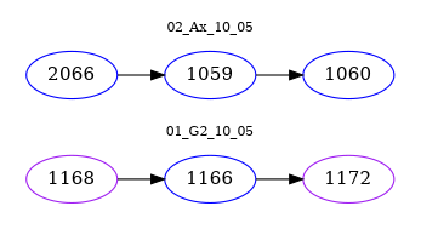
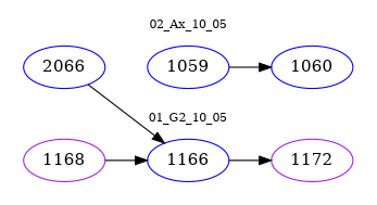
  digraph {
    rankdir=LR
    node [color=blue]
    edge [color=black]
    n1 [label=2066]
    n2 [label=1059]
    n3 [label=1060]
    n4 [color=purple label=1168]
    n5 [label=1166]
    n6 [color=purple label=1172]
    subgraph cluster_1 {
      color=white
      fontsize=10
      label="02_Ax_10_05"
      n1
      n2
      n3
    }
    subgraph cluster_2 {
      color=white
      fontsize=10
      label="01_G2_10_05"
      n4
      n5
      n6
    }
-   n1 -> n2
+   n1 -> n5
    n2 -> n3
    n4 -> n5
    n5 -> n6
  }
